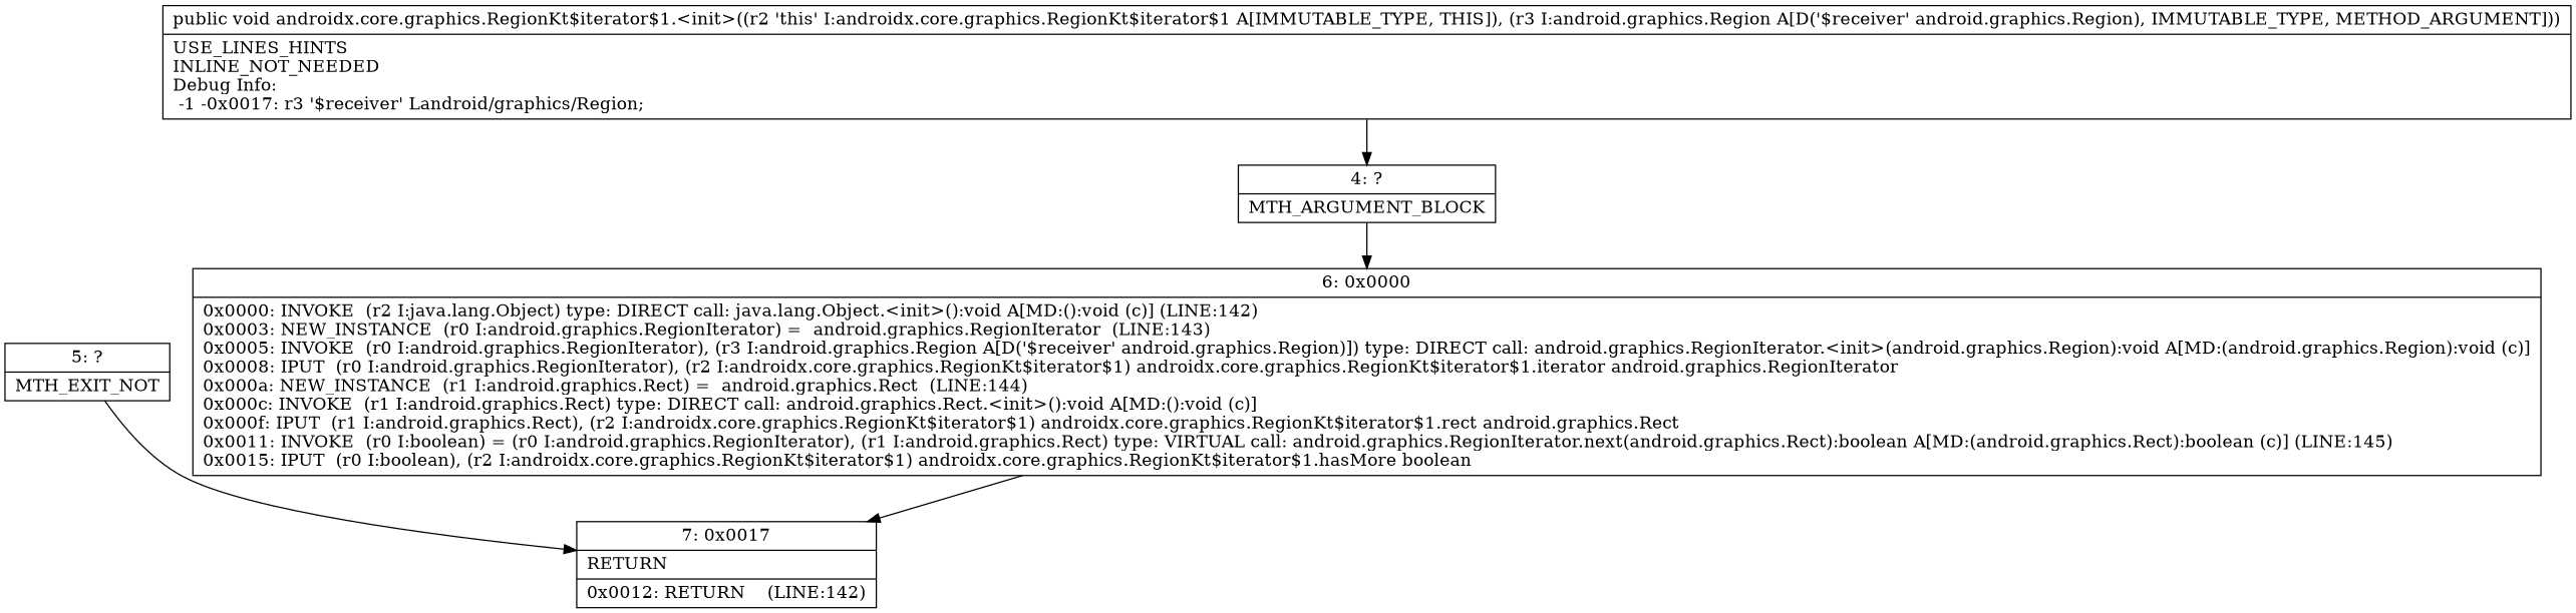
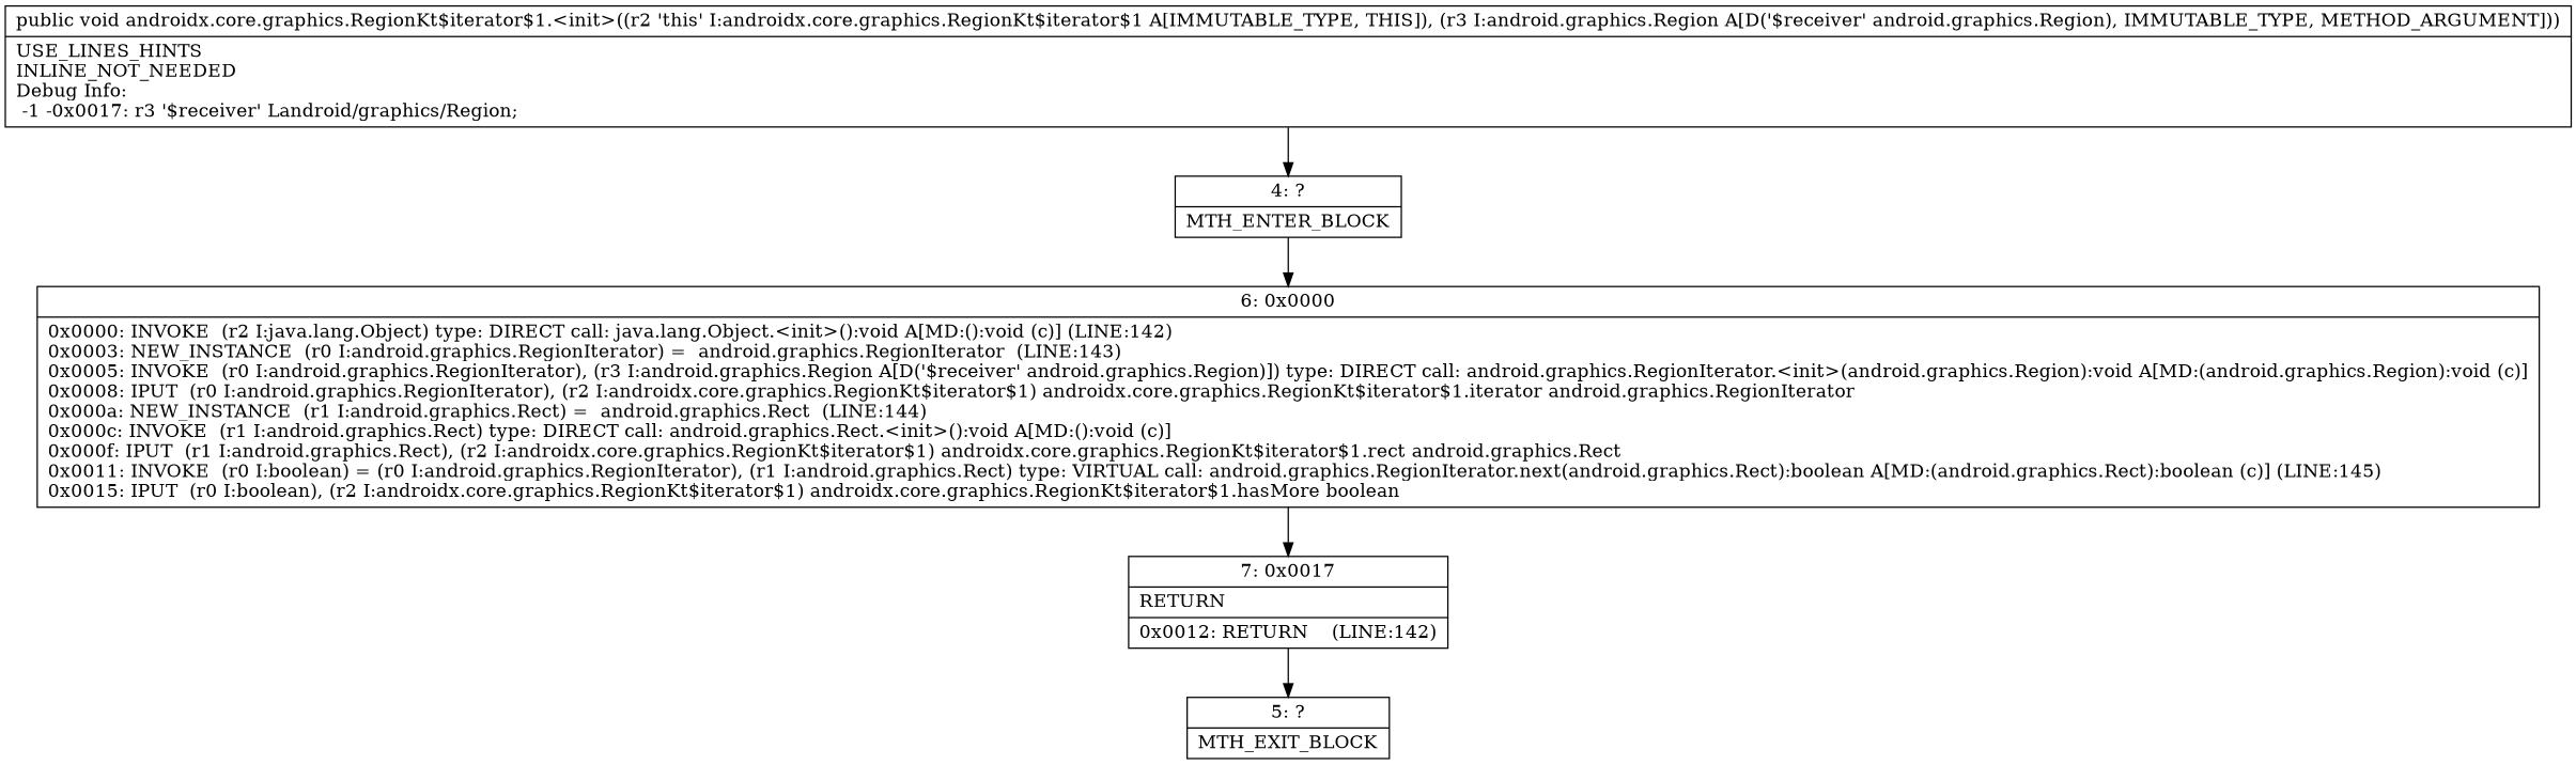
  digraph {
    node [shape=record]
-   n1 [label="{4\:\ ?|MTH_ARGUMENT_BLOCK\l}"]
+   n1 [label="{4\:\ ?|MTH_ENTER_BLOCK\l}"]
    n2 [label="{6\:\ 0x0000|0x0000: INVOKE  (r2 I:java.lang.Object) type: DIRECT call: java.lang.Object.\<init\>():void A[MD:():void (c)] (LINE:142)\l0x0003: NEW_INSTANCE  (r0 I:android.graphics.RegionIterator) =  android.graphics.RegionIterator  (LINE:143)\l0x0005: INVOKE  (r0 I:android.graphics.RegionIterator), (r3 I:android.graphics.Region A[D('$receiver' android.graphics.Region)]) type: DIRECT call: android.graphics.RegionIterator.\<init\>(android.graphics.Region):void A[MD:(android.graphics.Region):void (c)]\l0x0008: IPUT  (r0 I:android.graphics.RegionIterator), (r2 I:androidx.core.graphics.RegionKt$iterator$1) androidx.core.graphics.RegionKt$iterator$1.iterator android.graphics.RegionIterator \l0x000a: NEW_INSTANCE  (r1 I:android.graphics.Rect) =  android.graphics.Rect  (LINE:144)\l0x000c: INVOKE  (r1 I:android.graphics.Rect) type: DIRECT call: android.graphics.Rect.\<init\>():void A[MD:():void (c)]\l0x000f: IPUT  (r1 I:android.graphics.Rect), (r2 I:androidx.core.graphics.RegionKt$iterator$1) androidx.core.graphics.RegionKt$iterator$1.rect android.graphics.Rect \l0x0011: INVOKE  (r0 I:boolean) = (r0 I:android.graphics.RegionIterator), (r1 I:android.graphics.Rect) type: VIRTUAL call: android.graphics.RegionIterator.next(android.graphics.Rect):boolean A[MD:(android.graphics.Rect):boolean (c)] (LINE:145)\l0x0015: IPUT  (r0 I:boolean), (r2 I:androidx.core.graphics.RegionKt$iterator$1) androidx.core.graphics.RegionKt$iterator$1.hasMore boolean \l}"]
    n3 [label="{7\:\ 0x0017|RETURN\l|0x0012: RETURN    (LINE:142)\l}"]
-   n4 [label="{5\:\ ?|MTH_EXIT_NOT\l}"]
+   n4 [label="{5\:\ ?|MTH_EXIT_BLOCK\l}"]
    n5 [label="{public void androidx.core.graphics.RegionKt$iterator$1.\<init\>((r2 'this' I:androidx.core.graphics.RegionKt$iterator$1 A[IMMUTABLE_TYPE, THIS]), (r3 I:android.graphics.Region A[D('$receiver' android.graphics.Region), IMMUTABLE_TYPE, METHOD_ARGUMENT]))  | USE_LINES_HINTS\lINLINE_NOT_NEEDED\lDebug Info:\l  \-1 \-0x0017: r3 '$receiver' Landroid\/graphics\/Region;\l}"]
    n1 -> n2
    n2 -> n3
-   n4 -> n3
+   n3 -> n4
    n5 -> n1
  }
